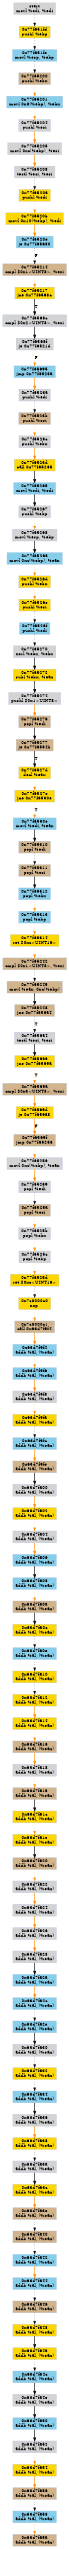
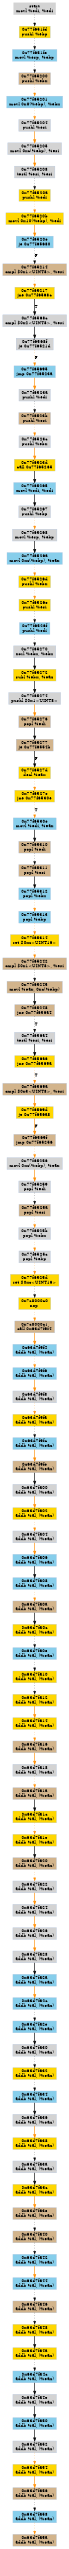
  digraph {
    node [color=lightsteelblue fillcolor=lightgrey shape=rectangle style=filled]
    edge [color=darkorange style=dotted]
    n1 [color=lightgrey label="start\nmovl %edi, %edi"]
    n2 [fillcolor=gold label="0x77f651fd\npushl %ebp"]
    n3 [fillcolor=skyblue label="0x77f651fe\nmovl %esp, %ebp"]
    n4 [fillcolor=tan label="0x77f65200\npushl %ebx"]
    n5 [fillcolor=skyblue label="0x77f65201\nmovl 0x8(%ebp), %ebx"]
    n6 [label="0x77f65204\npushl %esi"]
    n7 [label="0x77f65205\nmovl 0xc(%ebp), %esi"]
    n8 [label="0x77f65208\ntestl %esi, %esi"]
    n9 [fillcolor=gold label="0x77f6520a\npushl %edi"]
    n10 [fillcolor=gold label="0x77f6520b\nmovl 0x10(%ebp), %edi"]
    n11 [fillcolor=skyblue label="0x77f6520e\nje 0x77f65680"]
    n12 [fillcolor=tan label="0x77f65214\ncmpl $0x1<UINT8>, %esi"]
    n13 [fillcolor=gold label="0x77f65217\njne 0x77f6568c"]
    n14 [label="0x77f6568c\ncmpl $0x2<UINT8>, %esi"]
    n15 [label="0x77f6568f\nje 0x77f6521d"]
    n16 [fillcolor=skyblue label="0x77f65695\njmp 0x77f6523a"]
    n17 [label="0x77f6523a\npushl %edi"]
    n18 [fillcolor=tan label="0x77f6523b\npushl %esi"]
    n19 [label="0x77f6523c\npushl %ebx"]
    n20 [fillcolor=gold label="0x77f6523d\ncall 0x77f65265"]
    n21 [fillcolor=skyblue label="0x77f65265\nmovl %edi, %edi"]
    n22 [label="0x77f65267\npushl %ebp"]
    n23 [label="0x77f65268\nmovl %esp, %ebp"]
    n24 [fillcolor=skyblue label="0x77f6526a\nmovl 0xc(%ebp), %eax"]
    n25 [fillcolor=gold label="0x77f6526d\npushl %ebx"]
    n26 [fillcolor=gold label="0x77f6526e\npushl %esi"]
    n27 [fillcolor=skyblue label="0x77f6526f\npushl %edi"]
    n28 [label="0x77f65270\nxorl %ebx, %ebx"]
    n29 [fillcolor=gold label="0x77f65272\nsubl %ebx, %eax"]
    n30 [label="0x77f65274\npushl $0x1<UINT8>"]
    n31 [fillcolor=tan label="0x77f65276\npopl %edi"]
    n32 [fillcolor=tan label="0x77f65277\nje 0x77f6554b"]
    n33 [fillcolor=gold label="0x77f6527d\ndecl %eax"]
    n34 [fillcolor=gold label="0x77f6527e\njne 0x77f6530e"]
    n35 [fillcolor=skyblue label="0x77f6530e\nmovl %edi, %eax"]
    n36 [fillcolor=tan label="0x77f65310\npopl %edi"]
    n37 [fillcolor=tan label="0x77f65311\npopl %esi"]
    n38 [fillcolor=skyblue label="0x77f65312\npopl %ebx"]
    n39 [fillcolor=skyblue label="0x77f65313\npopl %ebp"]
    n40 [fillcolor=gold label="0x77f65314\nret $0xc<UINT16>"]
    n41 [fillcolor=tan label="0x77f65242\ncmpl $0x1<UINT8>, %esi"]
    n42 [fillcolor=tan label="0x77f65245\nmovl %eax, 0xc(%ebp)"]
    n43 [fillcolor=tan label="0x77f65248\njne 0x77f656a4"]
    n44 [label="0x77f656a4\ntestl %esi, %esi"]
    n45 [fillcolor=gold label="0x77f656a6\njne 0x77f6569a"]
    n46 [fillcolor=tan label="0x77f6569a\ncmpl $0x3<UINT8>, %esi"]
    n47 [fillcolor=gold label="0x77f6569d\nje 0x77f656a8"]
    n48 [fillcolor=tan label="0x77f6569f\njmp 0x77f65256"]
    n49 [label="0x77f65256\nmovl 0xc(%ebp), %eax"]
    n50 [label="0x77f65259\npopl %edi"]
    n51 [fillcolor=tan label="0x77f6525a\npopl %esi"]
    n52 [label="0x77f6525b\npopl %ebx"]
    n53 [label="0x77f6525c\npopl %ebp"]
    n54 [fillcolor=gold label="0x77f6525d\nret $0xc<UINT16>"]
    n55 [fillcolor=gold label="0x7c8000c0\nnop "]
    n56 [fillcolor=tan label="0x7c8000c1\ncall 0x63d7f9f4"]
    n57 [fillcolor=skyblue label="0x63d7f9f4\naddb %al, (%eax)"]
    n58 [fillcolor=skyblue label="0x63d7f9f6\naddb %al, (%eax)"]
    n59 [label="0x63d7f9f8\naddb %al, (%eax)"]
    n60 [fillcolor=gold label="0x63d7f9fa\naddb %al, (%eax)"]
    n61 [fillcolor=skyblue label="0x63d7f9fc\naddb %al, (%eax)"]
    n62 [fillcolor=tan label="0x63d7f9fe\naddb %al, (%eax)"]
    n63 [label="0x63d7fa00\naddb %al, (%eax)"]
    n64 [fillcolor=gold label="0x63d7fa02\naddb %al, (%eax)"]
    n65 [label="0x63d7fa04\naddb %al, (%eax)"]
    n66 [fillcolor=skyblue label="0x63d7fa06\naddb %al, (%eax)"]
    n67 [fillcolor=skyblue label="0x63d7fa08\naddb %al, (%eax)"]
    n68 [fillcolor=tan label="0x63d7fa0a\naddb %al, (%eax)"]
    n69 [fillcolor=gold label="0x63d7fa0c\naddb %al, (%eax)"]
    n70 [fillcolor=skyblue label="0x63d7fa0e\naddb %al, (%eax)"]
    n71 [fillcolor=gold label="0x63d7fa10\naddb %al, (%eax)"]
    n72 [fillcolor=gold label="0x63d7fa12\naddb %al, (%eax)"]
    n73 [fillcolor=gold label="0x63d7fa14\naddb %al, (%eax)"]
    n74 [fillcolor=tan label="0x63d7fa16\naddb %al, (%eax)"]
    n75 [label="0x63d7fa18\naddb %al, (%eax)"]
    n76 [fillcolor=tan label="0x63d7fa1a\naddb %al, (%eax)"]
    n77 [fillcolor=gold label="0x63d7fa1c\naddb %al, (%eax)"]
    n78 [fillcolor=gold label="0x63d7fa1e\naddb %al, (%eax)"]
    n79 [fillcolor=tan label="0x63d7fa20\naddb %al, (%eax)"]
    n80 [label="0x63d7fa22\naddb %al, (%eax)"]
    n81 [label="0x63d7fa24\naddb %al, (%eax)"]
    n82 [label="0x63d7fa26\naddb %al, (%eax)"]
    n83 [label="0x63d7fa28\naddb %al, (%eax)"]
    n84 [fillcolor=skyblue label="0x63d7fa2a\naddb %al, (%eax)"]
    n85 [fillcolor=skyblue label="0x63d7fa2c\naddb %al, (%eax)"]
    n86 [fillcolor=skyblue label="0x63d7fa2e\naddb %al, (%eax)"]
    n87 [label="0x63d7fa30\naddb %al, (%eax)"]
    n88 [fillcolor=gold label="0x63d7fa32\naddb %al, (%eax)"]
    n89 [fillcolor=skyblue label="0x63d7fa34\naddb %al, (%eax)"]
    n90 [label="0x63d7fa36\naddb %al, (%eax)"]
    n91 [fillcolor=gold label="0x63d7fa38\naddb %al, (%eax)"]
    n92 [label="0x63d7fa3a\naddb %al, (%eax)"]
    n93 [fillcolor=gold label="0x63d7fa3c\naddb %al, (%eax)"]
    n94 [fillcolor=tan label="0x63d7fa3e\naddb %al, (%eax)"]
    n95 [fillcolor=tan label="0x63d7fa40\naddb %al, (%eax)"]
    n96 [fillcolor=skyblue label="0x63d7fa42\naddb %al, (%eax)"]
    n97 [fillcolor=skyblue label="0x63d7fa44\naddb %al, (%eax)"]
    n98 [fillcolor=tan label="0x63d7fa46\naddb %al, (%eax)"]
    n99 [fillcolor=gold label="0x63d7fa48\naddb %al, (%eax)"]
    n100 [fillcolor=gold label="0x63d7fa4a\naddb %al, (%eax)"]
    n101 [fillcolor=skyblue label="0x63d7fa4c\naddb %al, (%eax)"]
    n102 [label="0x63d7fa4e\naddb %al, (%eax)"]
    n103 [fillcolor=skyblue label="0x63d7fa50\naddb %al, (%eax)"]
    n104 [label="0x63d7fa52\naddb %al, (%eax)"]
    n105 [fillcolor=gold label="0x63d7fa54\naddb %al, (%eax)"]
    n106 [fillcolor=tan label="0x63d7fa56\naddb %al, (%eax)"]
    n107 [fillcolor=skyblue label="0x63d7fa58\naddb %al, (%eax)"]
    n108 [fillcolor=tan label="0x63d7fa5a\naddb %al, (%eax)"]
    n1 -> n2 [color=black]
    n2 -> n3 [color=black]
    n3 -> n4 [color=black]
    n4 -> n5
    n5 -> n6
    n6 -> n7 [style=bold]
    n7 -> n8 [style=bold]
    n8 -> n9 [color=black]
    n9 -> n10
    n10 -> n11 [style=bold]
    n11 -> n12 [color=black label=F]
    n12 -> n13
    n13 -> n14 [color=black label=T style=bold]
    n14 -> n15 [color=black style=bold]
    n15 -> n16 [label=F]
    n16 -> n17 [style=bold]
    n17 -> n18 [color=black]
    n18 -> n19
    n19 -> n20 [style=bold]
    n20 -> n21 [color=black style=bold]
    n21 -> n22 [color=black style=bold]
    n22 -> n23
    n23 -> n24 [color=black style=bold]
    n24 -> n25
    n25 -> n26
    n26 -> n27 [color=black]
    n27 -> n28 [color=black]
    n28 -> n29 [color=black style=bold]
    n29 -> n30 [color=black style=bold]
    n30 -> n31 [style=bold]
    n31 -> n32 [color=black style=bold]
-   n32 -> n33 [color=black label=T style=bold]
+   n32 -> n33 [color=black label=F style=bold]
    n33 -> n34
    n34 -> n35 [label=T]
    n35 -> n36 [color=black style=bold]
    n36 -> n37 [color=black]
    n37 -> n38 [color=black style=bold]
    n38 -> n39
    n39 -> n40
    n40 -> n41
    n41 -> n42 [color=black]
    n42 -> n43 [color=black style=bold]
    n43 -> n44 [color=black label=T]
    n44 -> n45 [color=black style=bold]
    n45 -> n46 [label=T]
    n46 -> n47 [style=bold]
    n47 -> n48 [label=F style=bold]
    n48 -> n49
    n49 -> n50 [style=bold]
    n50 -> n51 [color=black]
    n51 -> n52
    n52 -> n53
    n53 -> n54
    n54 -> n55 [color=black]
    n55 -> n56
    n56 -> n57 [style=bold]
    n57 -> n58
    n58 -> n59 [style=bold]
    n59 -> n60
    n60 -> n61 [color=black]
    n61 -> n62 [style=bold]
    n62 -> n63 [color=black style=bold]
    n63 -> n64 [style=bold]
    n64 -> n65
    n65 -> n66 [style=bold]
    n66 -> n67 [color=black style=bold]
    n67 -> n68
    n68 -> n69 [color=black style=bold]
    n69 -> n70 [color=black]
    n70 -> n71 [color=black]
    n71 -> n72 [color=black]
    n72 -> n73 [style=bold]
    n73 -> n74
    n74 -> n75 [style=bold]
    n75 -> n76
    n76 -> n77 [color=black style=bold]
    n77 -> n78
    n78 -> n79 [color=black style=bold]
    n79 -> n80
    n80 -> n81 [style=bold]
    n81 -> n82 [style=bold]
    n82 -> n83 [style=bold]
    n83 -> n84 [color=black style=bold]
    n84 -> n85 [style=bold]
    n85 -> n86 [color=black]
    n86 -> n87 [color=black style=bold]
    n87 -> n88 [color=black]
    n88 -> n89 [color=black]
    n89 -> n90 [color=black style=bold]
    n90 -> n91 [style=bold]
    n91 -> n92 [color=black]
    n92 -> n93 [color=black style=bold]
    n93 -> n94 [style=bold]
    n94 -> n95 [color=black]
    n95 -> n96 [color=black]
    n96 -> n97 [style=bold]
    n97 -> n98 [color=black]
    n98 -> n99 [color=black]
    n99 -> n100 [color=black style=bold]
    n100 -> n101 [color=black]
    n101 -> n102 [color=black style=bold]
    n102 -> n103 [color=black style=bold]
    n103 -> n104 [color=black style=bold]
    n104 -> n105
    n105 -> n106 [style=bold]
    n106 -> n107 [color=black]
    n107 -> n108
  }
